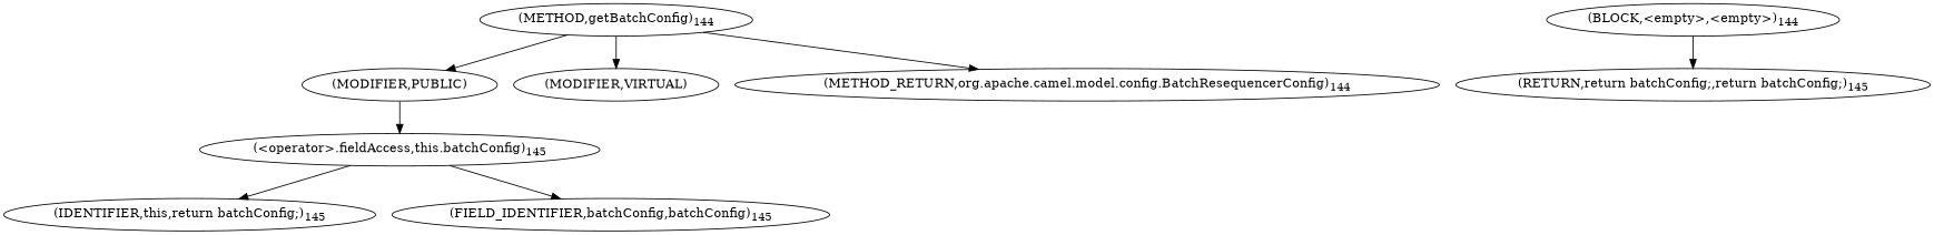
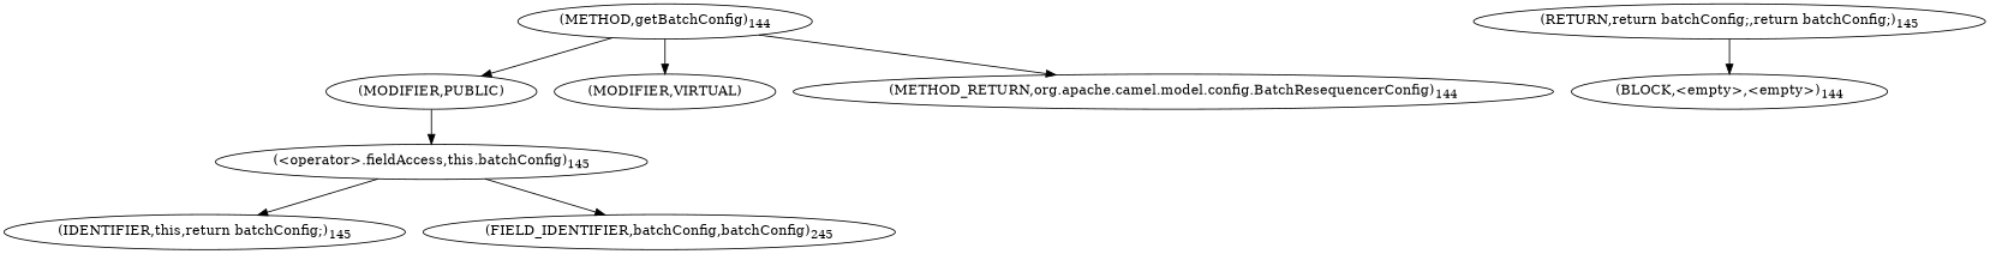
  digraph {
    n1 [label=<(METHOD,getBatchConfig)<SUB>144</SUB>>]
    n2 [label=<(MODIFIER,PUBLIC)>]
    n3 [label=<(MODIFIER,VIRTUAL)>]
    n4 [label=<(METHOD_RETURN,org.apache.camel.model.config.BatchResequencerConfig)<SUB>144</SUB>>]
    n5 [label=<(BLOCK,&lt;empty&gt;,&lt;empty&gt;)<SUB>144</SUB>>]
    n6 [label=<(RETURN,return batchConfig;,return batchConfig;)<SUB>145</SUB>>]
    n7 [label=<(&lt;operator&gt;.fieldAccess,this.batchConfig)<SUB>145</SUB>>]
    n8 [label=<(IDENTIFIER,this,return batchConfig;)<SUB>145</SUB>>]
-   n9 [label=<(FIELD_IDENTIFIER,batchConfig,batchConfig)<SUB>145</SUB>>]
+   n9 [label=<(FIELD_IDENTIFIER,batchConfig,batchConfig)<SUB>245</SUB>>]
    n1 -> n2
    n1 -> n3
    n1 -> n4
    n2 -> n7
-   n5 -> n6
+   n6 -> n5
    n7 -> n8
    n7 -> n9
  }
